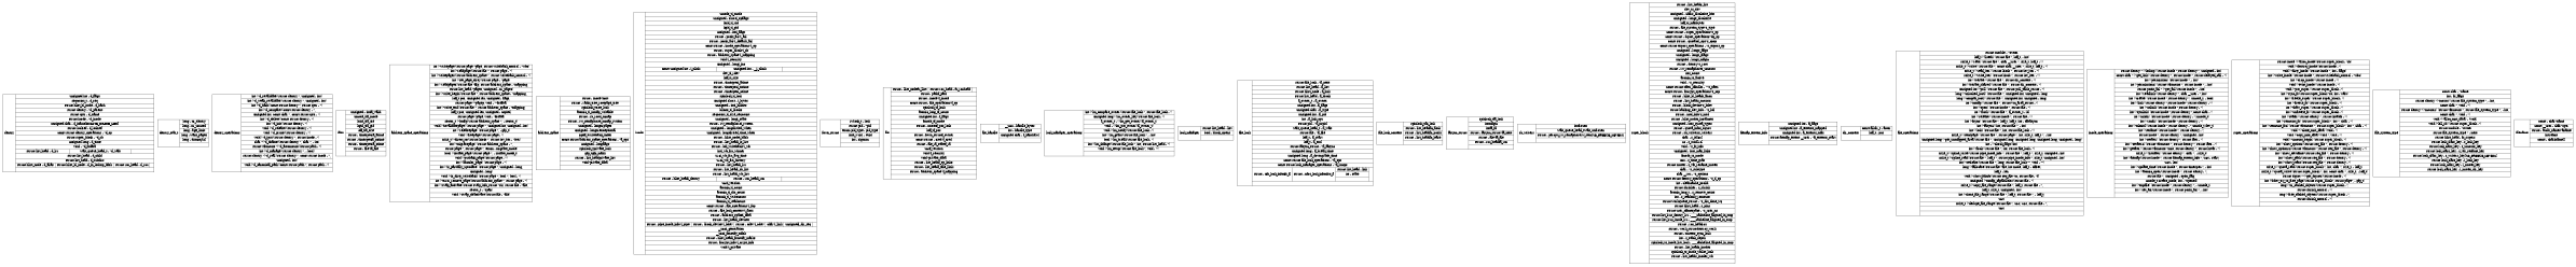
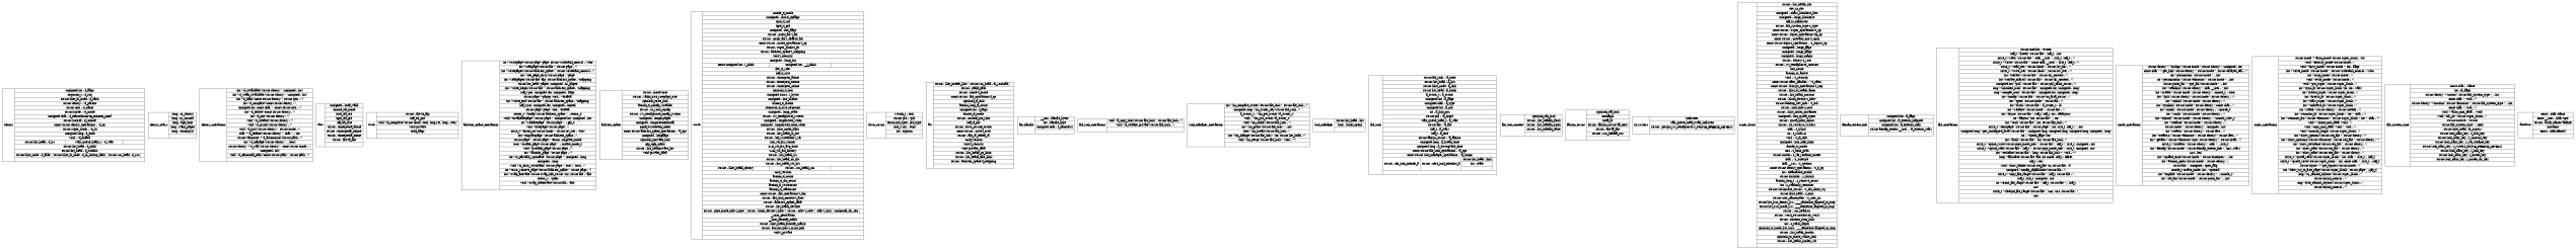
  digraph {
    node [shape=record]
    n1 [label="dentry | {unsigned int  :  d_flags | seqcount_t  :  d_seq | struct hlist_bl_node  :  d_hash | struct dentry  :  *d_parent | struct qstr  :  d_name | struct inode  :  *d_inode | unsigned char  :  d_iname[DNAME_INLINE_LEN] | struct lockref  :  d_lockref | const struct dentry_operations  :  *d_op | struct super_block  :  *d_sb | unsigned long  :  d_time | void  :  *d_fsdata | {struct list_head  :  d_lru | wait_queue_head_t  :  *d_wait | } | struct list_head  :  d_child | struct list_head  :  d_subdirs | {struct hlist_node  :  d_alias | struct hlist_bl_node  :  d_in_lookup_hash | struct rcu_head  :  d_rcu | } | }"]
    n2 [label="dentry_stat_t | {long  :  nr_dentry | long  :  nr_unused | long  :  age_limit | long  :  want_pages | long  :  dummy[2] | }"]
    n3 [label="dentry_operations | {int (*d_revalidate)(struct dentry *, unsigned  :  int) | int (*d_weak_revalidate)(struct dentry *, unsigned  :  int) | int (*d_hash)(const struct dentry *, struct qstr  :  *) | int (*d_compare)(const struct dentry  :  *, | unsigned int, const char *, const struct qstr  :  *) | int (*d_delete)(const struct dentry  :  *) | int (*d_init)(struct dentry  :  *) | void (*d_release)(struct dentry  :  *) | void (*d_prune)(struct dentry  :  *) | void (*d_iput)(struct dentry *, struct inode  :  *) | char *(*d_dname)(struct dentry *, char *,  :  int) | struct vfsmount *(*d_automount)(struct path  :  *) | int (*d_manage)(struct dentry *,  :  bool) | struct dentry *(*d_real)(struct dentry *, const struct inode  :  *, | unsigned  :  int) | void (*d_canonical_path)(const struct path *, struct path  :  *) | }"]
    n4 [label="iattr | {unsigned  :  int	ia_valid | umode_t		ia_mode | kuid_t		ia_uid | kgid_t		ia_gid | loff_t		ia_size | struct  :  timespec	ia_atime | struct  :  timespec	ia_mtime | struct  :  timespec	ia_ctime | struct  :  file	*ia_file | }"]
+   n5 [label="kiocb | {struct  :  file		*ki_filp | loff_t			ki_pos | void (*ki_complete)(struct kiocb *iocb, long ret, long  :  ret2) | void			*private | int			ki_flags | }"]
    n6 [label="address_space_operations | {int (*writepage)(struct page *page, struct writeback_control  :  *wbc) | int (*readpage)(struct file *, struct page  :  *) | int (*writepages)(struct address_space *, struct writeback_control  :  *) | int (*set_page_dirty)(struct page  :  *page) | int (*readpages)(struct file *filp, struct address_space  :  *mapping, | struct list_head *pages, unsigned  :  nr_pages) | int (*write_begin)(struct file *, struct address_space  :  *mapping, | loff_t pos, unsigned len, unsigned  :  flags, | struct page **pagep, void  :  **fsdata) | int (*write_end)(struct file *, struct address_space  :  *mapping, | loff_t pos, unsigned len, unsigned  :  copied, | struct page *page, void  :  *fsdata) | sector_t (*bmap)(struct address_space *,  :  sector_t) | void (*invalidatepage) (struct page *, unsigned int, unsigned  :  int) | int (*releasepage) (struct page *,  :  gfp_t) | void (*freepage)(struct page  :  *) | ssize_t (*direct_IO)(struct kiocb *, struct iov_iter  :  *iter) | int (*migratepage) (struct address_space  :  *, | struct page *, struct page *, enum  :  migrate_mode) | bool (*isolate_page)(struct page *,  :  isolate_mode_t) | void (*putback_page)(struct page  :  *) | int (*launder_page) (struct page  :  *) | int (*is_partially_uptodate) (struct page *, unsigned  :  long, | unsigned  :  long) | void (*is_dirty_writeback) (struct page *, bool *, bool  :  *) | int (*error_remove_page)(struct address_space *, struct page  :  *) | int (*swap_activate)(struct swap_info_struct *sis, struct file  :  *file, | sector_t  :  *span) | void (*swap_deactivate)(struct file  :  *file) | }"]
    n7 [label="address_space | {struct  :  inode		*host | struct  :  radix_tree_root	page_tree | spinlock_t		tree_lock | atomic_t		i_mmap_writable | struct  :  rb_root		i_mmap | struct  :  rw_semaphore	i_mmap_rwsem | unsigned  :  long		nrpages | unsigned  :  long		nrexceptional | pgoff_t			writeback_index | const struct address_space_operations  :  *a_ops | unsigned  :  long		flags | spinlock_t		private_lock | gfp_t			gfp_mask | struct  :  list_head	private_list | void			*private_data | }"]
    n8 [label="inode | {umode_t			i_mode | unsigned  :  short		i_opflags | kuid_t			i_uid | kgid_t			i_gid | unsigned  :  int		i_flags | struct  :  posix_acl	*i_acl | struct  :  posix_acl	*i_default_acl | const struct  :  inode_operations	*i_op | struct  :  super_block	*i_sb | struct  :  address_space	*i_mapping | void			*i_security | unsigned  :  long		i_ino | {const unsigned int  :  i_nlink | unsigned int  :  __i_nlink | } | dev_t			i_rdev | loff_t			i_size | struct  :  timespec		i_atime | struct  :  timespec		i_mtime | struct  :  timespec		i_ctime | spinlock_t		i_lock | unsigned short           :  i_bytes | unsigned  :  int		i_blkbits | blkcnt_t		i_blocks | seqcount_t		i_size_seqcount | unsigned  :  long		i_state | struct  :  rw_semaphore	i_rwsem | unsigned  :  long		dirtied_when | unsigned  :  long		dirtied_time_when | struct  :  hlist_node	i_hash | struct  :  list_head	i_io_list | struct  :  bdi_writeback	*i_wb | int			i_wb_frn_winner | u16			i_wb_frn_avg_time | u16			i_wb_frn_history | struct  :  list_head	i_lru | struct  :  list_head	i_sb_list | struct  :  list_head	i_wb_list | {struct  :  hlist_head	i_dentry | struct  :  rcu_head		i_rcu | } | u64			i_version | atomic_t		i_count | atomic_t		i_dio_count | atomic_t		i_writecount | atomic_t		i_readcount | const struct  :  file_operations	*i_fop | struct  :  file_lock_context	*i_flctx | struct  :  address_space	i_data | struct  :  list_head	i_devices | {struct  :  pipe_inode_info	*i_pipe | struct  :  block_device	*i_bdev | struct  :  cdev		*i_cdev | char			*i_link | unsigned		i_dir_seq | } | __u32			i_generation | __u32			i_fsnotify_mask | struct  :  hlist_head	i_fsnotify_marks | struct  :  fscrypt_info	*i_crypt_info | void			*i_private | }"]
    n9 [label="fown_struct | {rwlock_t  :  lock | struct pid  :  *pid | enum pid_type  :  pid_type | kuid_t uid,  :  euid | int  :  signum | }"]
    n10 [label="file | {{struct  :  llist_node	fu_llist | struct rcu_head  :  	fu_rcuhead | } | struct  :  path		f_path | struct  :  inode		*f_inode | const struct  :  file_operations	*f_op | spinlock_t		f_lock | atomic_long_t		f_count | unsigned int  :  		f_flags | fmode_t			f_mode | struct  :  mutex		f_pos_lock | loff_t			f_pos | struct  :  fown_struct	f_owner | const struct  :  cred	*f_cred | struct  :  file_ra_state	f_ra | u64			f_version | void			*f_security | void			*private_data | struct  :  list_head	f_ep_links | struct  :  list_head	f_tfile_llink | struct  :  address_space	*f_mapping | }"]
    n11 [label="file_handle | {__u32  :  handle_bytes | int  :  handle_type | unsigned char  :  f_handle[0] | }"]
+   n12 [label="file_lock_operations | {void (*fl_copy_lock)(struct file_lock *, struct file_lock  :  *) | void (*fl_release_private)(struct file_lock  :  *) | }"]
    n13 [label="lock_manager_operations | {int (*lm_compare_owner)(struct file_lock *, struct file_lock  :  *) | unsigned long (*lm_owner_key)(struct file_lock  :  *) | fl_owner_t  :  (*lm_get_owner)(fl_owner_t) | void  :  (*lm_put_owner)(fl_owner_t) | void (*lm_notify)(struct file_lock  :  *) | int (*lm_grant)(struct file_lock *,  :  int) | bool (*lm_break)(struct file_lock  :  *) | int (*lm_change)(struct file_lock *, int, struct list_head  :  *) | void (*lm_setup)(struct file_lock *, void  :  **) | }"]
    n14 [label="lock_manager | {struct list_head  :  list | bool  :  block_opens | }"]
    n15 [label="file_lock | {struct file_lock  :  *fl_next | struct list_head  :  fl_list | struct hlist_node  :  fl_link | struct list_head  :  fl_block | fl_owner_t  :  fl_owner | unsigned int  :  fl_flags | unsigned char  :  fl_type | unsigned int  :  fl_pid | int  :  fl_link_cpu | struct pid  :  *fl_nspid | wait_queue_head_t  :  fl_wait | struct file  :  *fl_file | loff_t  :  fl_start | loff_t  :  fl_end | struct fasync_struct  :  *	fl_fasync | unsigned long  :  fl_break_time | unsigned long  :  fl_downgrade_time | const struct file_lock_operations  :  *fl_ops | const struct lock_manager_operations  :  *fl_lmops | {struct  :  nfs_lock_info	nfs_fl | struct  :  nfs4_lock_info	nfs4_fl | {struct list_head  :  link | int  :  state | } | } | }"]
    n16 [label="file_lock_context | {spinlock_t		flc_lock | struct  :  list_head	flc_flock | struct  :  list_head	flc_posix | struct  :  list_head	flc_lease | }"]
    n17 [label="fasync_struct | {spinlock_t		fa_lock | int			magic | int			fa_fd | struct  :  fasync_struct	*fa_next | struct  :  file		*fa_file | struct  :  rcu_head		fa_rcu | }"]
    n18 [label="sb_writers | {int				frozen | wait_queue_head_t		wait_unfrozen | struct  :  percpu_rw_semaphore	rw_sem[SB_FREEZE_LEVELS] | }"]
    n19 [label="super_block | {struct  :  list_head	s_list | dev_t			s_dev | unsigned  :  char		s_blocksize_bits | unsigned  :  long		s_blocksize | loff_t			s_maxbytes | struct  :  file_system_type	*s_type | const struct  :  super_operations	*s_op | const struct  :  dquot_operations	*dq_op | const struct  :  quotactl_ops	*s_qcop | const struct export_operations  :  *s_export_op | unsigned  :  long		s_flags | unsigned  :  long		s_iflags | unsigned  :  long		s_magic | struct  :  dentry		*s_root | struct  :  rw_semaphore	s_umount | int			s_count | atomic_t		s_active | void                     :  *s_security | const struct xattr_handler  :  **s_xattr | const struct  :  fscrypt_operations	*s_cop | struct  :  hlist_bl_head	s_anon | struct  :  list_head	s_mounts | struct  :  block_device	*s_bdev | struct backing_dev_info  :  *s_bdi | struct  :  mtd_info		*s_mtd | struct  :  hlist_node	s_instances | unsigned  :  int		s_quota_types | struct  :  quota_info	s_dquot | struct  :  sb_writers	s_writers | char  :  s_id[32] | u8  :  s_uuid[16] | void  :  			*s_fs_info | unsigned  :  int		s_max_links | fmode_t			s_mode | u32		    :  s_time_gran | struct mutex  :  s_vfs_rename_mutex | char  :  *s_subtype | char __rcu  :  *s_options | const struct dentry_operations  :  *s_d_op | int  :  cleancache_poolid | struct shrinker  :  s_shrink | atomic_long_t  :  s_remove_count | int  :  s_readonly_remount | struct workqueue_struct  :  *s_dio_done_wq | struct hlist_head  :  s_pins | struct user_namespace  :  *s_user_ns | struct list_lru		s_dentry_lru  :  ____cacheline_aligned_in_smp | struct list_lru		s_inode_lru  :  ____cacheline_aligned_in_smp | struct  :  rcu_head		rcu | struct  :  work_struct	destroy_work | struct  :  mutex		s_sync_lock | int  :  s_stack_depth | spinlock_t		s_inode_list_lock  :  ____cacheline_aligned_in_smp | struct  :  list_head	s_inodes | spinlock_t		s_inode_wblist_lock | struct  :  list_head	s_inodes_wb | }"]
    n20 [label="fiemap_extent_info | {unsigned int  :  fi_flags | unsigned int  :  fi_extents_mapped | unsigned int  :  fi_extents_max | struct fiemap_extent __user  :  *fi_extents_start | }"]
-   n21 [label="dir_context | {const filldir_t  :  actor | loff_t  :  pos | }"]
    n22 [label="file_operations | {struct module  :  *owner | loff_t (*llseek) (struct file *, loff_t,  :  int) | ssize_t (*read) (struct file *, char __user *, size_t, loff_t  :  *) | ssize_t (*write) (struct file *, const char __user *, size_t, loff_t  :  *) | ssize_t (*read_iter) (struct kiocb *, struct iov_iter  :  *) | ssize_t (*write_iter) (struct kiocb *, struct iov_iter  :  *) | int (*iterate) (struct file *, struct dir_context  :  *) | int (*iterate_shared) (struct file *, struct dir_context  :  *) | unsigned int (*poll) (struct file *, struct poll_table_struct  :  *) | long (*unlocked_ioctl) (struct file *, unsigned int, unsigned  :  long) | long (*compat_ioctl) (struct file *, unsigned int, unsigned  :  long) | int (*mmap) (struct file *, struct vm_area_struct  :  *) | int (*open) (struct inode *, struct file  :  *) | int (*flush) (struct file *, fl_owner_t  :  id) | int (*release) (struct inode *, struct file  :  *) | int (*fsync) (struct file *, loff_t, loff_t, int  :  datasync) | int (*fasync) (int, struct file *,  :  int) | int (*lock) (struct file *, int, struct file_lock  :  *) | ssize_t (*sendpage) (struct file *, struct page *, int, size_t, loff_t *,  :  int) | unsigned long (*get_unmapped_area)(struct file *, unsigned long, unsigned long, unsigned long, unsigned  :  long) | int  :  (*check_flags)(int) | int (*flock) (struct file *, int, struct file_lock  :  *) | ssize_t (*splice_write)(struct pipe_inode_info *, struct file *, loff_t *, size_t, unsigned  :  int) | ssize_t (*splice_read)(struct file *, loff_t *, struct pipe_inode_info *, size_t, unsigned  :  int) | int (*setlease)(struct file *, long, struct file_lock **, void  :  **) | long (*fallocate)(struct file *file, int mode, loff_t  :  offset, | loff_t  :  len) | void (*show_fdinfo)(struct seq_file *m, struct file  :  *f) | unsigned (*mmap_capabilities)(struct file  :  *) | ssize_t (*copy_file_range)(struct file *, loff_t, struct file  :  *, | loff_t, size_t, unsigned  :  int) | int (*clone_file_range)(struct file *, loff_t, struct file *,  :  loff_t, | u64) | ssize_t (*dedupe_file_range)(struct file *, u64, u64, struct file  :  *, | u64) | }"]
    n23 [label="inode_operations | {struct dentry * (*lookup) (struct inode *,struct dentry *, unsigned  :  int) | const char * (*get_link) (struct dentry *, struct inode *, struct delayed_call  :  *) | int (*permission) (struct inode *,  :  int) | int (*permission2) (struct vfsmount *, struct inode *,  :  int) | struct posix_acl * (*get_acl)(struct inode *,  :  int) | int (*readlink) (struct dentry *, char __user  :  *,int) | int (*create) (struct inode *,struct dentry *, umode_t,  :  bool) | int (*link) (struct dentry *,struct inode *,struct dentry  :  *) | int (*unlink) (struct inode *,struct dentry  :  *) | int (*symlink) (struct inode *,struct dentry *,const char  :  *) | int (*mkdir) (struct inode *,struct dentry  :  *,umode_t) | int (*rmdir) (struct inode *,struct dentry  :  *) | int (*mknod) (struct inode *,struct dentry  :  *,umode_t,dev_t) | int (*rename) (struct inode *, struct dentry  :  *, | struct inode *, struct dentry *, unsigned  :  int) | int (*setattr) (struct dentry *, struct iattr  :  *) | int (*setattr2) (struct vfsmount *, struct dentry *, struct iattr  :  *) | int (*getattr) (struct vfsmount *mnt, struct dentry *, struct kstat  :  *) | ssize_t (*listxattr) (struct dentry *, char *,  :  size_t) | int (*fiemap)(struct inode *, struct fiemap_extent_info *, u64  :  start, | u64  :  len) | int (*update_time)(struct inode *, struct timespec *,  :  int) | int (*atomic_open)(struct inode *, struct dentry  :  *, | struct file *, unsigned  :  open_flag, | umode_t create_mode, int  :  *opened) | int (*tmpfile) (struct inode *, struct dentry *,  :  umode_t) | int (*set_acl)(struct inode *, struct posix_acl *,  :  int) | }"]
    n24 [label="super_operations | {struct inode *(*alloc_inode)(struct super_block  :  *sb) | void (*destroy_inode)(struct inode  :  *) | void (*dirty_inode) (struct inode *, int  :  flags) | int (*write_inode) (struct inode *, struct writeback_control  :  *wbc) | int (*drop_inode) (struct inode  :  *) | void (*evict_inode) (struct inode  :  *) | void (*put_super) (struct super_block  :  *) | int (*sync_fs)(struct super_block *sb, int  :  wait) | int (*freeze_super) (struct super_block  :  *) | int (*freeze_fs) (struct super_block  :  *) | int (*thaw_super) (struct super_block  :  *) | int (*unfreeze_fs) (struct super_block  :  *) | int (*statfs) (struct dentry *, struct kstatfs  :  *) | int (*remount_fs) (struct super_block *, int *, char  :  *) | int (*remount_fs2) (struct vfsmount *, struct super_block *, int *, char  :  *) | void *(*clone_mnt_data) (void  :  *) | void (*copy_mnt_data) (void *, void  :  *) | void (*umount_begin) (struct super_block  :  *) | int (*show_options)(struct seq_file *, struct dentry  :  *) | int (*show_options2)(struct vfsmount *,struct seq_file *, struct dentry  :  *) | int (*show_devname)(struct seq_file *, struct dentry  :  *) | int (*show_path)(struct seq_file *, struct dentry  :  *) | int (*show_stats)(struct seq_file *, struct dentry  :  *) | ssize_t (*quota_read)(struct super_block *, int, char *, size_t,  :  loff_t) | ssize_t (*quota_write)(struct super_block *, int, const char *, size_t,  :  loff_t) | struct dquot **(*get_dquots)(struct inode  :  *) | int (*bdev_try_to_free_page)(struct super_block*, struct page*,  :  gfp_t) | long (*nr_cached_objects)(struct super_block  :  *, | struct shrink_control  :  *) | long (*free_cached_objects)(struct super_block  :  *, | struct shrink_control  :  *) | }"]
    n25 [label="file_system_type | {const char  :  *name | int  :  fs_flags | struct dentry *(*mount) (struct file_system_type *,  :  int, | const char *, void  :  *) | struct dentry *(*mount2) (struct vfsmount *, struct file_system_type *,  :  int, | const char *, void  :  *) | void *(*alloc_mnt_data)  :  (void) | void (*kill_sb) (struct super_block  :  *) | struct module  :  *owner | struct file_system_type *  :  next | struct hlist_head  :  fs_supers | struct lock_class_key  :  s_lock_key | struct lock_class_key  :  s_umount_key | struct lock_class_key  :  s_vfs_rename_key | struct lock_class_key  :  s_writers_key[SB_FREEZE_LEVELS] | struct lock_class_key  :  i_lock_key | struct lock_class_key  :  i_mutex_key | struct lock_class_key  :  i_mutex_dir_key | }"]
    n26 [label="filename | {const  :  char		*name | const __user  :  char	*uptr | struct  :  audit_names	*aname | int			refcnt | const  :  char		iname[] | }"]
  }
